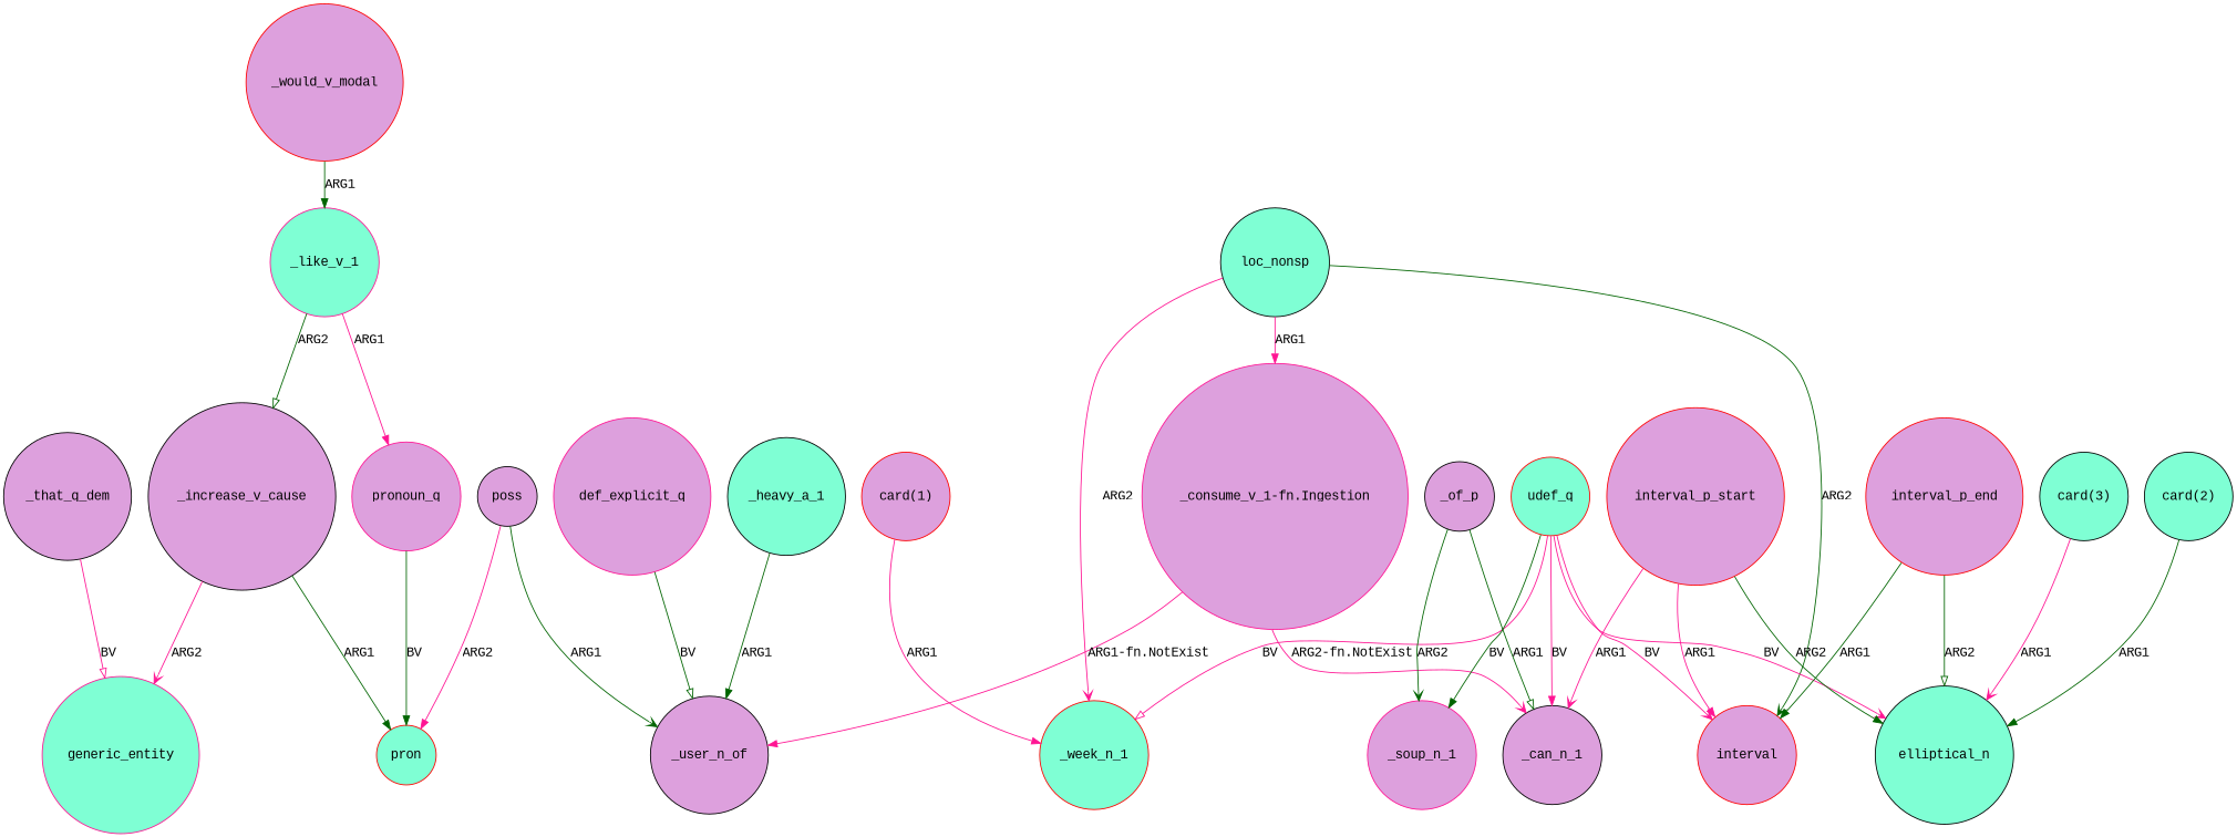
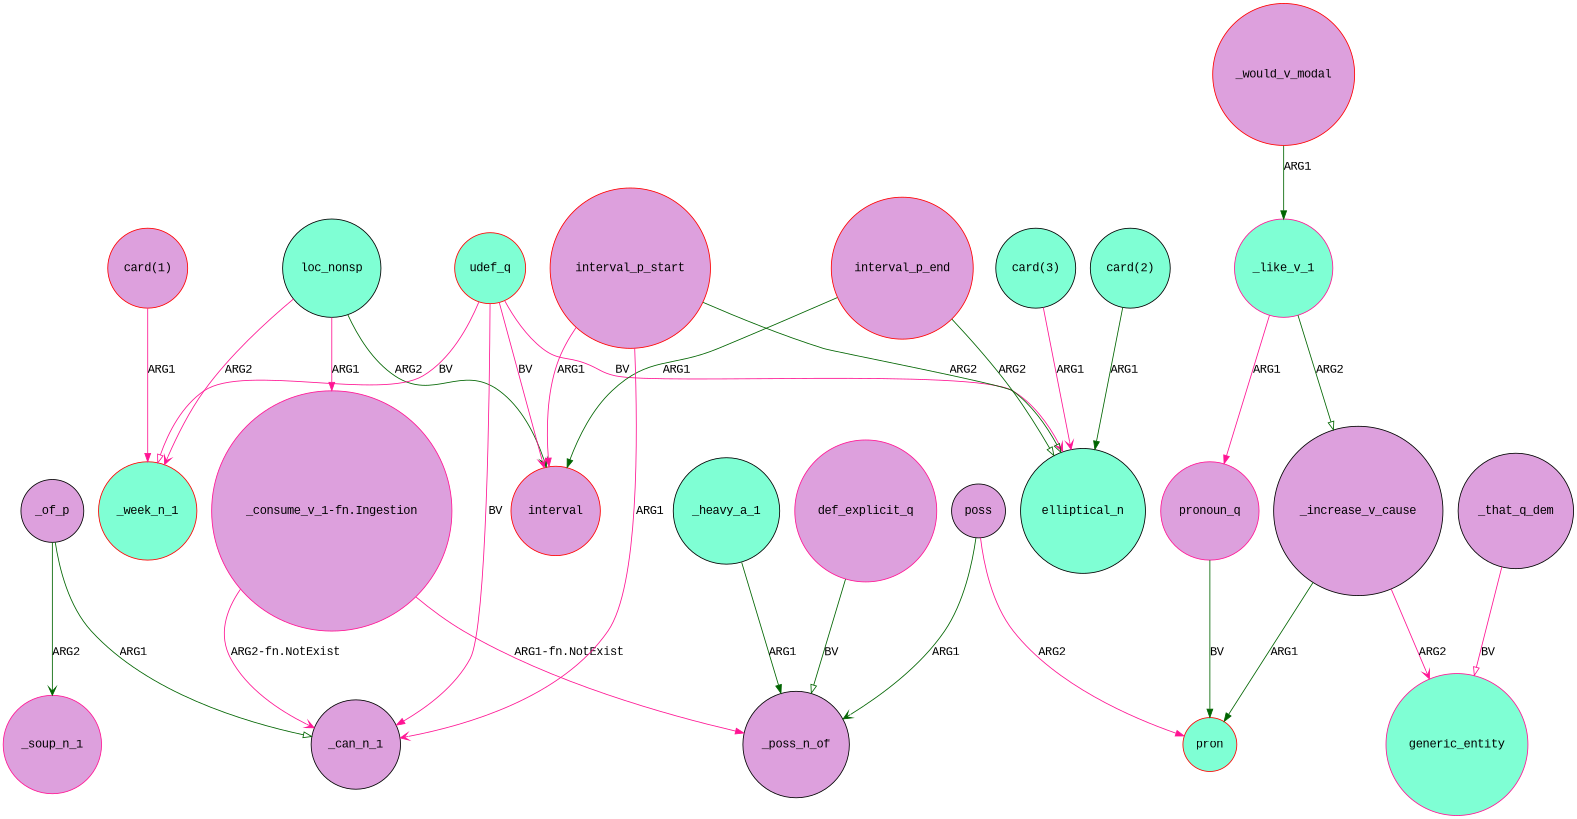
  digraph {
    fontname="Liberation Mono"
    node [color=black fillcolor=plum fontname="Liberation Mono" shape=circle style=filled]
    edge [arrowhead=normal color=deeppink fontname="Liberation Mono"]
    loc_nonsp [fillcolor=aquamarine]
    interval [color=red]
    "_consume_v_1-fn.Ingestion" [color=deeppink]
    _week_n_1 [color=red fillcolor=aquamarine]
    _can_n_1
-   _user_n_of
+   _user_n_of [label=_poss_n_of]
    udef_q [color=red fillcolor=aquamarine]
    elliptical_n [fillcolor=aquamarine]
    _soup_n_1 [color=deeppink]
    pron [color=red fillcolor=aquamarine]
    poss
    _like_v_1 [color=deeppink fillcolor=aquamarine]
    _increase_v_cause
    pronoun_q [color=deeppink]
    generic_entity [color=deeppink fillcolor=aquamarine]
    _that_q_dem
    interval_p_end [color=red]
    interval_p_start [color=red]
    def_explicit_q [color=deeppink]
    _would_v_modal [color=red]
    "card(3)" [fillcolor=aquamarine]
    _heavy_a_1 [fillcolor=aquamarine]
    "card(2)" [fillcolor=aquamarine]
    _of_p
    "card(1)" [color=red]
    loc_nonsp -> interval [arrowhead=vee color=darkgreen label=ARG2]
    loc_nonsp -> "_consume_v_1-fn.Ingestion" [label=ARG1]
    loc_nonsp -> _week_n_1 [arrowhead=vee label=ARG2]
    "_consume_v_1-fn.Ingestion" -> _can_n_1 [arrowhead=vee label="ARG2-fn.NotExist"]
    "_consume_v_1-fn.Ingestion" -> _user_n_of [label="ARG1-fn.NotExist"]
    udef_q -> interval [arrowhead=vee label=BV]
    udef_q -> _week_n_1 [arrowhead=onormal label=BV]
    udef_q -> _can_n_1 [label=BV]
    udef_q -> elliptical_n [arrowhead=vee label=BV]
-   udef_q -> _soup_n_1 [color=darkgreen label=BV]
    poss -> _user_n_of [arrowhead=vee color=darkgreen label=ARG1]
    poss -> pron [label=ARG2]
    _like_v_1 -> _increase_v_cause [arrowhead=onormal color=darkgreen label=ARG2]
    _like_v_1 -> pronoun_q [label=ARG1]
    _increase_v_cause -> pron [color=darkgreen label=ARG1]
    _increase_v_cause -> generic_entity [arrowhead=vee label=ARG2]
    pronoun_q -> pron [color=darkgreen label=BV]
    _that_q_dem -> generic_entity [arrowhead=onormal label=BV]
    interval_p_end -> interval [color=darkgreen label=ARG1]
    interval_p_end -> elliptical_n [arrowhead=onormal color=darkgreen label=ARG2]
    interval_p_start -> interval [label=ARG1]
    interval_p_start -> _can_n_1 [arrowhead=vee label=ARG1]
-   interval_p_start -> elliptical_n [color=darkgreen label=ARG2]
+   interval_p_start -> elliptical_n [arrowhead=onormal color=darkgreen label=ARG2]
    def_explicit_q -> _user_n_of [arrowhead=onormal color=darkgreen label=BV]
    _would_v_modal -> _like_v_1 [color=darkgreen label=ARG1]
    "card(3)" -> elliptical_n [arrowhead=vee label=ARG1]
    _heavy_a_1 -> _user_n_of [color=darkgreen label=ARG1]
    "card(2)" -> elliptical_n [color=darkgreen label=ARG1]
    _of_p -> _can_n_1 [arrowhead=onormal color=darkgreen label=ARG1]
    _of_p -> _soup_n_1 [arrowhead=vee color=darkgreen label=ARG2]
    "card(1)" -> _week_n_1 [label=ARG1]
  }
